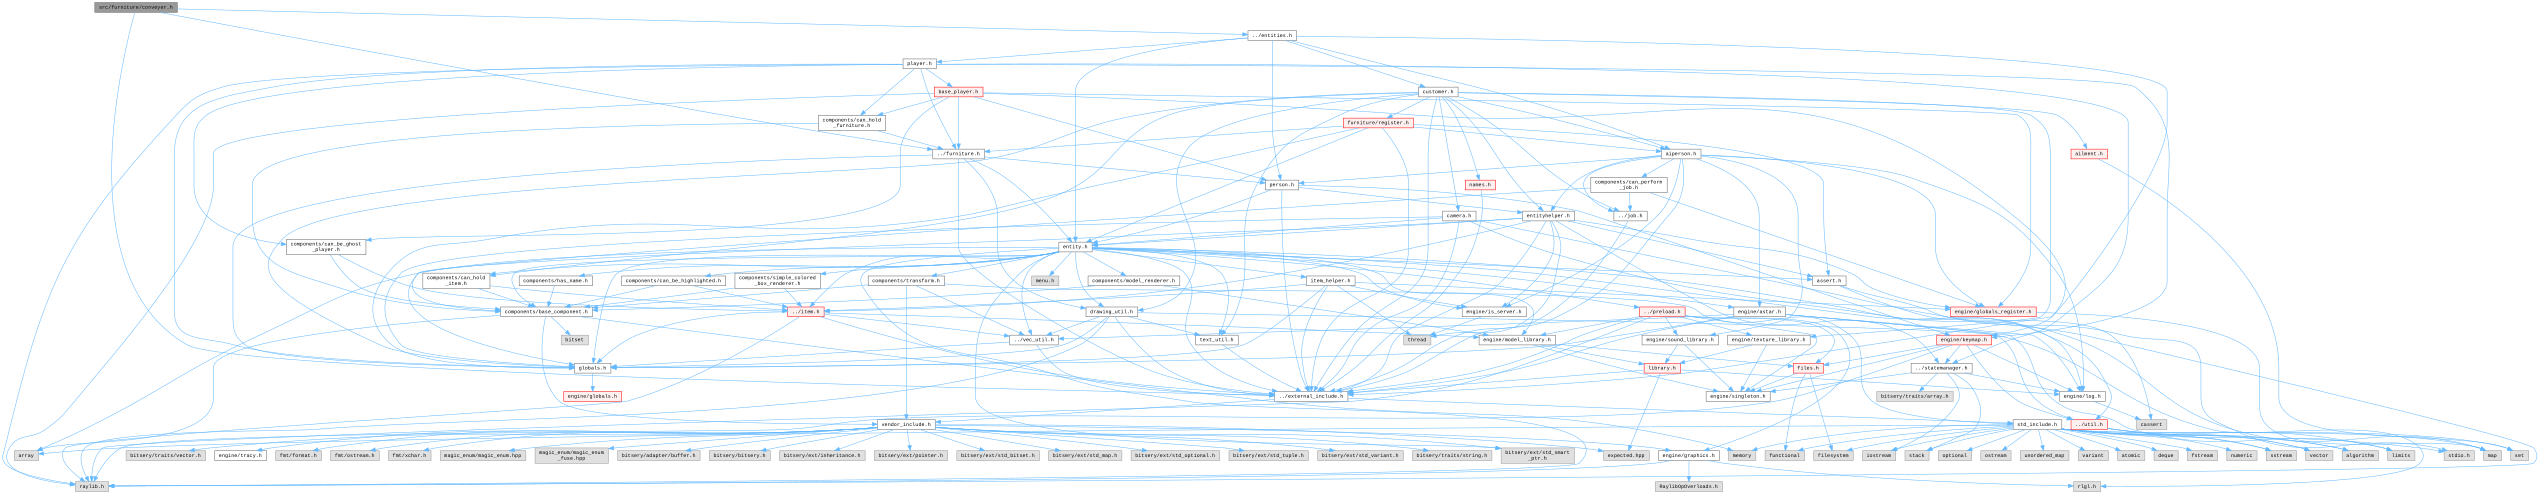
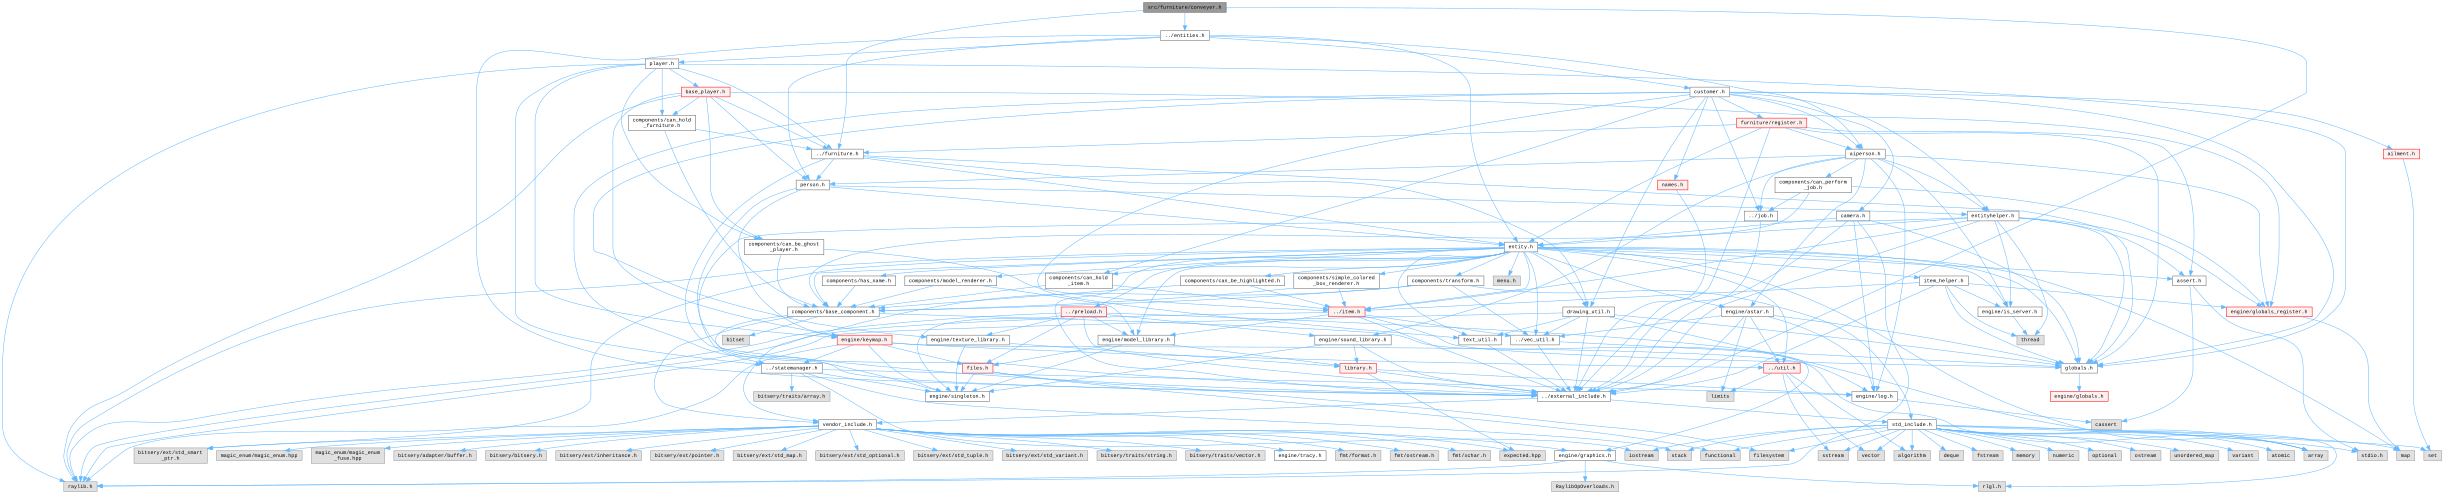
  digraph {
    fontname="Liberation Mono"
    node [color=grey60 fillcolor="#E0E0E0" fontname="Liberation Mono" fontsize=10 shape=box style=filled]
    edge [color=steelblue1 fontname="Liberation Mono" fontsize=10 labelfontname=Helvetica labelfontsize=10 style=solid]
    n1 [color=gray40 fillcolor=grey60 fontcolor=black height=0.2 label="src/furniture/conveyer.h" width=0.4]
    n2 [color=grey40 fillcolor=white height=0.2 label="../external_include.h" width=0.4]
    n3 [color=grey40 fillcolor=white height=0.2 label="../entities.h" width=0.4]
    n4 [color=grey40 fillcolor=white height=0.2 label="../furniture.h" width=0.4]
    n5 [color=grey40 fillcolor=white height=0.2 label="std_include.h" width=0.4]
    n6 [color=grey40 fillcolor=white height=0.2 label="vendor_include.h" width=0.4]
    n7 [color=grey40 fillcolor=white height=0.2 label="entity.h" width=0.4]
    n8 [color=grey40 fillcolor=white height=0.2 label="aiperson.h" width=0.4]
    n9 [color=grey40 fillcolor=white height=0.2 label="person.h" width=0.4]
    n10 [color=grey40 fillcolor=white height=0.2 label="customer.h" width=0.4]
    n11 [color=grey40 fillcolor=white height=0.2 label="player.h" width=0.4]
    n12 [color=grey40 fillcolor=white height=0.2 label="globals.h" width=0.4]
    n13 [color=grey40 fillcolor=white height=0.2 label="drawing_util.h" width=0.4]
    n14 [height=0.2 label="stdio.h" width=0.4]
    n15 [height=0.2 label=algorithm width=0.4]
    n16 [height=0.2 label=array width=0.4]
    n17 [height=0.2 label=atomic width=0.4]
    n18 [height=0.2 label=deque width=0.4]
    n19 [height=0.2 label=filesystem width=0.4]
    n20 [height=0.2 label=fstream width=0.4]
    n21 [height=0.2 label=functional width=0.4]
    n22 [height=0.2 label=iostream width=0.4]
    n23 [height=0.2 label=limits width=0.4]
    n24 [height=0.2 label=map width=0.4]
    n25 [height=0.2 label=memory width=0.4]
    n26 [height=0.2 label=numeric width=0.4]
    n27 [height=0.2 label=optional width=0.4]
    n28 [height=0.2 label=ostream width=0.4]
    n29 [height=0.2 label=set width=0.4]
    n30 [height=0.2 label=sstream width=0.4]
    n31 [height=0.2 label=stack width=0.4]
    n32 [height=0.2 label=unordered_map width=0.4]
    n33 [height=0.2 label=variant width=0.4]
    n34 [height=0.2 label=vector width=0.4]
    n35 [color=grey40 fillcolor=white height=0.2 label="engine/graphics.h" width=0.4]
    n36 [height=0.2 label="fmt/format.h" width=0.4]
    n37 [height=0.2 label="fmt/ostream.h" width=0.4]
    n38 [height=0.2 label="fmt/xchar.h" width=0.4]
    n39 [height=0.2 label="expected.hpp" width=0.4]
    n40 [height=0.2 label="magic_enum/magic_enum.hpp" width=0.4]
    n41 [height=0.2 label="magic_enum/magic_enum\l_fuse.hpp" width=0.4]
    n42 [height=0.2 label="bitsery/adapter/buffer.h" width=0.4]
    n43 [height=0.2 label="bitsery/bitsery.h" width=0.4]
    n44 [height=0.2 label="bitsery/ext/inheritance.h" width=0.4]
    n45 [height=0.2 label="bitsery/ext/pointer.h" width=0.4]
-   n46 [height=0.2 label="bitsery/ext/std_bitset.h" width=0.4]
    n47 [height=0.2 label="bitsery/ext/std_map.h" width=0.4]
    n48 [height=0.2 label="bitsery/ext/std_optional.h" width=0.4]
    n49 [height=0.2 label="bitsery/ext/std_smart\l_ptr.h" width=0.4]
    n50 [height=0.2 label="bitsery/ext/std_tuple.h" width=0.4]
    n51 [height=0.2 label="bitsery/ext/std_variant.h" width=0.4]
    n52 [height=0.2 label="bitsery/traits/string.h" width=0.4]
    n53 [height=0.2 label="bitsery/traits/vector.h" width=0.4]
    n54 [color=grey40 fillcolor=white height=0.2 label="engine/tracy.h" width=0.4]
    n55 [height=0.2 label="raylib.h" width=0.4]
    n56 [height=0.2 label="rlgl.h" width=0.4]
    n57 [height=0.2 label="RaylibOpOverloads.h" width=0.4]
    n58 [height=0.2 label="bitsery/traits/array.h" width=0.4]
    n59 [color=grey40 fillcolor=white height=0.2 label="components/base_component.h" width=0.4]
    n60 [color=grey40 fillcolor=white height=0.2 label="components/can_be_highlighted.h" width=0.4]
    n61 [color=red fillcolor="#FFF0F0" height=0.2 label="../item.h" width=0.4]
    n62 [color=grey40 fillcolor=white height=0.2 label="engine/model_library.h" width=0.4]
    n63 [color=grey40 fillcolor=white height=0.2 label="../vec_util.h" width=0.4]
    n64 [color=grey40 fillcolor=white height=0.2 label="components/can_hold\l_item.h" width=0.4]
    n65 [color=grey40 fillcolor=white height=0.2 label="components/has_name.h" width=0.4]
    n66 [color=grey40 fillcolor=white height=0.2 label="components/model_renderer.h" width=0.4]
    n67 [color=grey40 fillcolor=white height=0.2 label="components/simple_colored\l_box_renderer.h" width=0.4]
    n68 [color=grey40 fillcolor=white height=0.2 label="components/transform.h" width=0.4]
    n69 [color=grey40 fillcolor=white height=0.2 label="assert.h" width=0.4]
    n70 [color=grey40 fillcolor=white height=0.2 label="text_util.h" width=0.4]
    n71 [color=grey40 fillcolor=white height=0.2 label="engine/astar.h" width=0.4]
    n72 [color=red fillcolor="#FFF0F0" height=0.2 label="../util.h" width=0.4]
    n73 [color=grey40 fillcolor=white height=0.2 label="engine/is_server.h" width=0.4]
    n74 [color=grey40 fillcolor=white height=0.2 label="item_helper.h" width=0.4]
    n75 [height=0.2 label="menu.h" width=0.4]
    n76 [color=red fillcolor="#FFF0F0" height=0.2 label="../preload.h" width=0.4]
    n77 [color=grey40 fillcolor=white height=0.2 label="engine/log.h" width=0.4]
    n78 [color=red fillcolor="#FFF0F0" height=0.2 label="engine/globals_register.h" width=0.4]
    n79 [color=grey40 fillcolor=white height=0.2 label="engine/sound_library.h" width=0.4]
    n80 [color=grey40 fillcolor=white height=0.2 label="components/can_perform\l_job.h" width=0.4]
    n81 [color=grey40 fillcolor=white height=0.2 label="../job.h" width=0.4]
    n82 [color=grey40 fillcolor=white height=0.2 label="entityhelper.h" width=0.4]
    n83 [color=red fillcolor="#FFF0F0" height=0.2 label="engine/keymap.h" width=0.4]
    n84 [color=grey40 fillcolor=white height=0.2 label="engine/texture_library.h" width=0.4]
    n85 [color=red fillcolor="#FFF0F0" height=0.2 label="ailment.h" width=0.4]
    n86 [color=grey40 fillcolor=white height=0.2 label="camera.h" width=0.4]
    n87 [color=red fillcolor="#FFF0F0" height=0.2 label="furniture/register.h" width=0.4]
    n88 [color=red fillcolor="#FFF0F0" height=0.2 label="names.h" width=0.4]
    n89 [color=grey40 fillcolor=white height=0.2 label="../statemanager.h" width=0.4]
    n90 [color=red fillcolor="#FFF0F0" height=0.2 label="base_player.h" width=0.4]
    n91 [color=grey40 fillcolor=white height=0.2 label="components/can_be_ghost\l_player.h" width=0.4]
    n92 [color=grey40 fillcolor=white height=0.2 label="components/can_hold\l_furniture.h" width=0.4]
    n93 [height=0.2 label=bitset width=0.4]
    n94 [color=red fillcolor="#FFF0F0" height=0.2 label="files.h" width=0.4]
    n95 [color=grey40 fillcolor=white height=0.2 label="engine/singleton.h" width=0.4]
    n96 [color=red fillcolor="#FFF0F0" height=0.2 label="library.h" width=0.4]
    n97 [color=red fillcolor="#FFF0F0" height=0.2 label="engine/globals.h" width=0.4]
    n98 [height=0.2 label=cassert width=0.4]
    n99 [height=0.2 label=thread width=0.4]
    n1 -> n2
    n1 -> n3
    n1 -> n4
    n2 -> n5
    n2 -> n6
    n3 -> n2
    n3 -> n7
    n3 -> n8
    n3 -> n9
    n3 -> n10
    n3 -> n11
    n4 -> n2
    n4 -> n7
    n4 -> n9
    n4 -> n12
    n4 -> n13
    n5 -> n14
    n5 -> n15
    n5 -> n16
    n5 -> n17
    n5 -> n18
    n5 -> n19
    n5 -> n20
    n5 -> n21
    n5 -> n22
-   n5 -> n23
+   n72 -> n23
    n5 -> n24
    n5 -> n25
    n5 -> n26
    n5 -> n27
    n5 -> n28
    n5 -> n29
    n5 -> n30
    n5 -> n31
    n5 -> n32
    n5 -> n33
    n5 -> n34
    n6 -> n35
    n6 -> n36
    n6 -> n37
    n6 -> n38
    n6 -> n39
    n6 -> n40
    n6 -> n41
    n6 -> n42
    n6 -> n43
    n6 -> n44
    n6 -> n45
-   n6 -> n46
    n6 -> n47
    n6 -> n48
    n6 -> n49
    n6 -> n50
    n6 -> n51
    n6 -> n52
    n6 -> n53
    n6 -> n54
    n7 -> n2
    n7 -> n12
    n7 -> n13
    n7 -> n16
    n7 -> n24
    n7 -> n49
    n7 -> n55
    n7 -> n59
    n7 -> n60
    n7 -> n61
    n7 -> n62
    n7 -> n63
    n7 -> n64
    n7 -> n65
    n7 -> n66
    n7 -> n67
    n7 -> n68
    n7 -> n69
    n7 -> n70
    n7 -> n71
    n7 -> n72
    n7 -> n73
    n7 -> n74
    n7 -> n75
    n7 -> n76
-   n8 -> n2
+   n79 -> n2
    n8 -> n9
    n8 -> n71
    n8 -> n73
    n8 -> n77
    n8 -> n78
    n8 -> n79
    n8 -> n80
    n8 -> n81
    n8 -> n82
    n9 -> n2
    n9 -> n7
    n9 -> n82
    n9 -> n83
    n10 -> n2
    n10 -> n8
    n10 -> n12
    n10 -> n13
    n10 -> n64
    n10 -> n70
    n10 -> n81
    n10 -> n82
    n10 -> n84
    n10 -> n85
    n10 -> n86
    n10 -> n87
    n10 -> n88
    n11 -> n4
    n11 -> n12
    n11 -> n55
    n11 -> n83
    n11 -> n89
    n11 -> n90
    n11 -> n91
    n11 -> n92
    n12 -> n97
    n13 -> n2
    n13 -> n12
    n13 -> n55
    n13 -> n56
    n13 -> n63
    n13 -> n70
    n35 -> n55
    n35 -> n56
    n35 -> n57
    n59 -> n6
    n59 -> n16
-   n59 -> n25
+   n59 -> n95
    n59 -> n93
    n60 -> n59
    n60 -> n61
    n61 -> n2
    n61 -> n12
    n61 -> n55
    n61 -> n62
    n61 -> n63
    n62 -> n94
    n62 -> n95
    n62 -> n96
    n63 -> n2
    n63 -> n12
    n64 -> n59
    n64 -> n61
    n65 -> n59
    n66 -> n59
    n66 -> n62
    n67 -> n59
    n67 -> n61
    n68 -> n5
    n68 -> n6
    n68 -> n59
    n68 -> n63
    n69 -> n14
    n69 -> n98
    n70 -> n2
    n71 -> n2
    n71 -> n12
    n71 -> n23
    n71 -> n63
    n71 -> n72
    n71 -> n77
    n72 -> n15
    n72 -> n30
    n72 -> n34
    n73 -> n99
    n74 -> n2
    n74 -> n12
    n74 -> n61
    n74 -> n73
    n74 -> n78
    n74 -> n99
    n76 -> n2
    n76 -> n35
    n76 -> n55
    n76 -> n62
    n76 -> n79
    n76 -> n84
    n76 -> n94
    n76 -> n95
    n77 -> n98
    n78 -> n24
    n79 -> n95
    n79 -> n96
    n80 -> n59
    n80 -> n78
    n80 -> n81
    n81 -> n2
    n82 -> n2
    n82 -> n7
    n82 -> n12
    n82 -> n61
    n82 -> n69
    n82 -> n73
    n82 -> n78
    n82 -> n89
    n82 -> n99
    n83 -> n55
    n83 -> n72
    n83 -> n77
    n83 -> n89
    n83 -> n94
    n83 -> n95
    n84 -> n95
    n84 -> n96
    n85 -> n29
    n86 -> n2
    n86 -> n7
    n86 -> n12
    n86 -> n55
    n86 -> n77
    n87 -> n2
    n87 -> n4
    n87 -> n7
    n87 -> n8
    n87 -> n12
    n87 -> n69
    n88 -> n2
    n89 -> n22
    n89 -> n31
    n89 -> n58
    n89 -> n77
    n89 -> n95
    n90 -> n4
    n90 -> n9
    n90 -> n55
    n90 -> n78
    n90 -> n83
    n90 -> n91
    n90 -> n92
    n91 -> n59
    n91 -> n61
    n92 -> n4
    n92 -> n59
    n94 -> n19
    n94 -> n21
    n94 -> n95
    n96 -> n2
    n96 -> n39
    n96 -> n77
  }
